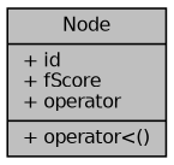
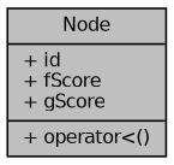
  digraph {
-   n1 [color=black fillcolor=grey75 fontcolor=black fontname=Helvetica fontsize=10 height=0.2 label="{Node\n|+ id\l+ fScore\l+ operator\l|+ operator\<()\l}" shape=record style=filled width=0.4]
+   n1 [color=black fillcolor=grey75 fontcolor=black fontname=Helvetica fontsize=10 height=0.2 label="{Node\n|+ id\l+ fScore\l+ gScore\l|+ operator\<()\l}" shape=record style=filled width=0.4]
  }
